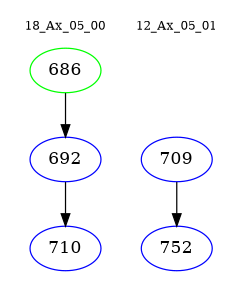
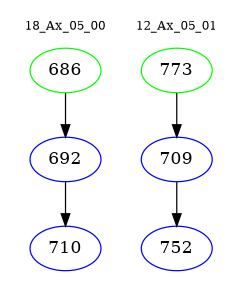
  digraph {
    node [color=blue]
    edge [color=black]
    n1 [color=green label=686]
    n2 [label=692]
    n3 [label=710]
+   n4 [color=green label=773]
    n5 [label=709]
    n6 [label=752]
    subgraph cluster_1 {
      color=white
      fontsize=10
      label="18_Ax_05_00"
      n1
      n2
      n3
    }
    subgraph cluster_2 {
      color=white
      fontsize=10
      label="12_Ax_05_01"
+     n4
      n5
      n6
    }
    n1 -> n2
    n2 -> n3
+   n4 -> n5
    n5 -> n6
  }
